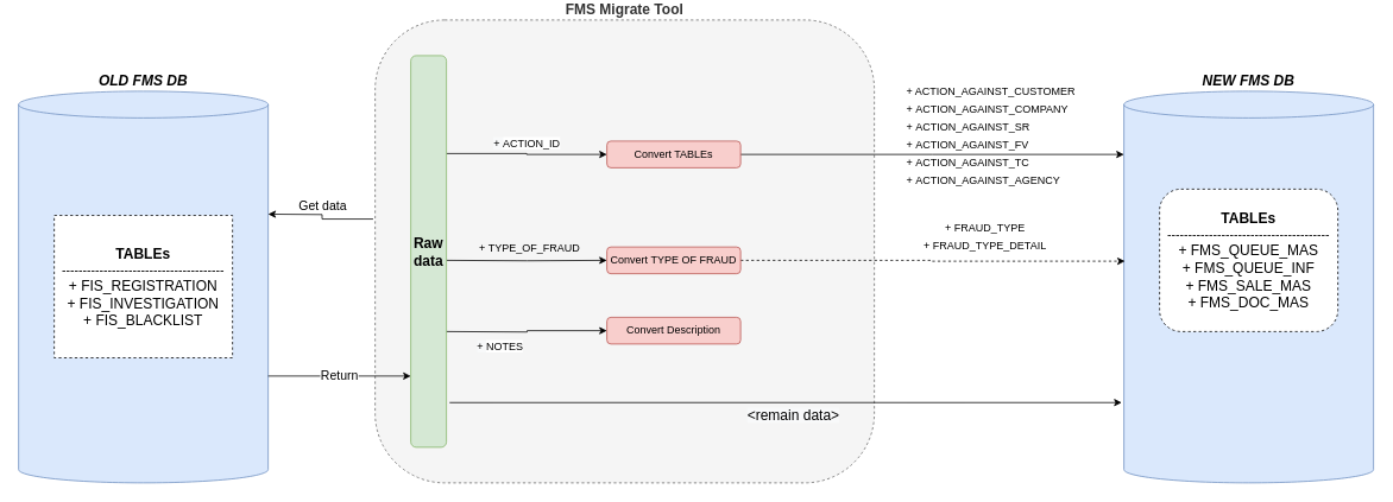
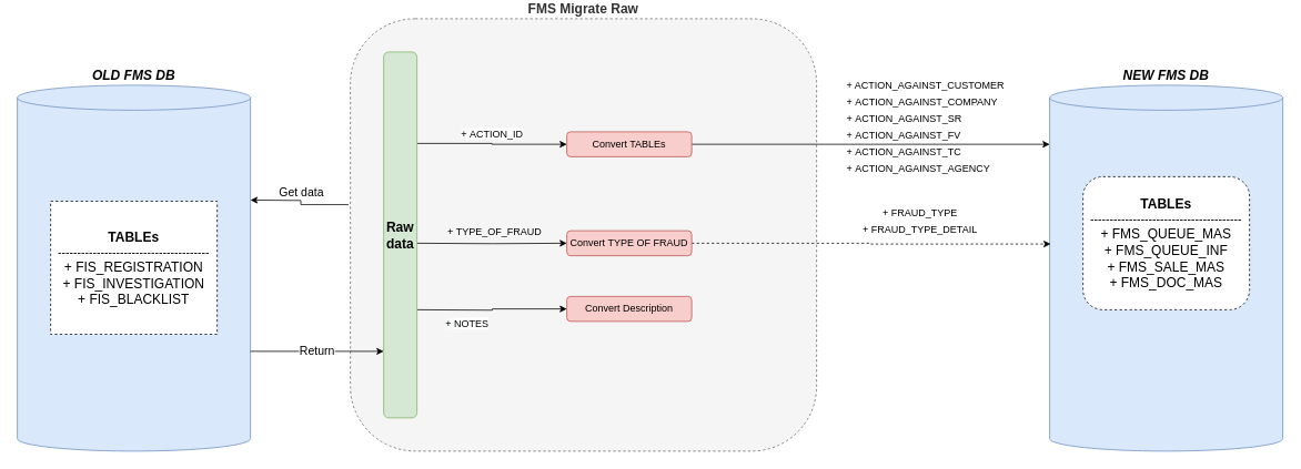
  <mxCell id="0" />
  <mxCell id="1" parent="0" />
- <mxCell id="2" value="&lt;font style=&quot;font-size: 16px&quot;&gt;&lt;b&gt;FMS Migrate Tool&lt;br&gt;&lt;/b&gt;&lt;/font&gt;" style="rounded=1;whiteSpace=wrap;html=1;labelPosition=center;verticalLabelPosition=top;align=center;verticalAlign=bottom;dashed=1;fillColor=#f5f5f5;fontColor=#333333;strokeColor=#666666;labelBackgroundColor=none;" parent="1" vertex="1"><mxGeometry x="420" y="20" width="560" height="520" as="geometry" /></mxCell>
+ <mxCell id="2" value="&lt;font style=&quot;font-size: 16px&quot;&gt;&lt;b&gt;FMS Migrate Raw&lt;br&gt;&lt;/b&gt;&lt;/font&gt;" style="rounded=1;whiteSpace=wrap;html=1;labelPosition=center;verticalLabelPosition=top;align=center;verticalAlign=bottom;dashed=1;fillColor=#f5f5f5;fontColor=#333333;strokeColor=#666666;labelBackgroundColor=none;" parent="1" vertex="1"><mxGeometry x="420" y="20" width="560" height="520" as="geometry" /></mxCell>
  <mxCell id="3" value="&lt;b&gt;&lt;i&gt;OLD FMS DB&lt;/i&gt;&lt;/b&gt;" style="shape=cylinder3;whiteSpace=wrap;html=1;boundedLbl=1;backgroundOutline=1;size=15;rounded=0;fillColor=#dae8fc;strokeColor=#6c8ebf;fontSize=16;labelPosition=center;verticalLabelPosition=top;align=center;verticalAlign=bottom;" parent="1" vertex="1"><mxGeometry x="20" y="100" width="280" height="440" as="geometry" /></mxCell>
  <mxCell id="4" value="&lt;b&gt;&lt;i&gt;NEW FMS DB&lt;/i&gt;&lt;/b&gt;" style="shape=cylinder3;whiteSpace=wrap;html=1;boundedLbl=1;backgroundOutline=1;size=15;rounded=0;fillColor=#dae8fc;strokeColor=#6c8ebf;fontSize=16;labelPosition=center;verticalLabelPosition=top;align=center;verticalAlign=bottom;" parent="1" vertex="1"><mxGeometry x="1260" y="100" width="280" height="440" as="geometry" /></mxCell>
  <mxCell id="5" value="Get data" style="edgeStyle=orthogonalEdgeStyle;rounded=0;orthogonalLoop=1;jettySize=auto;html=1;entryX=1;entryY=0.223;entryDx=0;entryDy=0;entryPerimeter=0;fontSize=14;labelPosition=center;verticalLabelPosition=top;align=center;verticalAlign=bottom;exitX=-0.004;exitY=0.43;exitDx=0;exitDy=0;exitPerimeter=0;" edge="1" parent="1" source="2"><mxGeometry relative="1" as="geometry"><mxPoint x="410" y="238" as="sourcePoint" /><mxPoint x="300" y="238.12" as="targetPoint" /><Array as="points" /></mxGeometry></mxCell>
  <mxCell id="6" value="&#10;&#10;&lt;span style=&quot;color: rgb(0, 0, 0); font-style: normal; font-weight: 400; letter-spacing: normal; text-align: left; text-indent: 0px; text-transform: none; word-spacing: 0px; background-color: rgb(248, 249, 250); font-family: helvetica; font-size: 12px;&quot;&gt;+&amp;nbsp;&lt;/span&gt;&lt;span style=&quot;color: rgb(0, 0, 0); font-style: normal; font-weight: 400; letter-spacing: normal; text-indent: 0px; text-transform: none; word-spacing: 0px; text-align: center; font-family: helvetica; font-size: 12px; background-color: rgb(255, 255, 255); display: inline; float: none;&quot;&gt;ACTION_ID&lt;/span&gt;&#10;&#10;" style="edgeStyle=orthogonalEdgeStyle;rounded=0;orthogonalLoop=1;jettySize=auto;html=1;exitX=0;exitY=0.75;exitDx=0;exitDy=0;fontSize=14;shadow=0;sketch=0;labelBackgroundColor=none;labelPosition=center;verticalLabelPosition=top;align=center;verticalAlign=bottom;spacing=0;" edge="1" parent="1" source="9" target="12"><mxGeometry x="0.003" y="-29" relative="1" as="geometry"><mxPoint as="offset" /></mxGeometry></mxCell>
  <mxCell id="7" value="&#10;&#10;&lt;span style=&quot;color: rgb(0, 0, 0); font-family: helvetica; font-size: 12px; font-style: normal; font-weight: 400; letter-spacing: normal; text-align: left; text-indent: 0px; text-transform: none; word-spacing: 0px; display: inline; float: none;&quot;&gt;+&amp;nbsp;TYPE_OF_FRAUD&lt;/span&gt;&#10;&#10;" style="edgeStyle=orthogonalEdgeStyle;rounded=0;sketch=0;orthogonalLoop=1;jettySize=auto;html=1;shadow=0;labelBackgroundColor=none;fontSize=14;labelPosition=center;verticalLabelPosition=top;align=center;verticalAlign=bottom;" edge="1" parent="1" target="14"><mxGeometry x="0.03" y="-30" relative="1" as="geometry"><mxPoint x="500" y="290" as="sourcePoint" /><mxPoint x="1" as="offset" /></mxGeometry></mxCell>
  <mxCell id="8" value="&#10;&#10;&lt;span style=&quot;color: rgb(0, 0, 0); font-family: helvetica; font-size: 12px; font-style: normal; font-weight: 400; letter-spacing: normal; text-align: left; text-indent: 0px; text-transform: none; word-spacing: 0px; background-color: rgb(248, 249, 250);&quot;&gt;+&amp;nbsp;&lt;/span&gt;&lt;span style=&quot;color: rgb(0, 0, 0); font-family: helvetica; font-size: 12px; font-style: normal; font-weight: 400; letter-spacing: normal; text-align: left; text-indent: 0px; text-transform: none; word-spacing: 0px; background-color: rgb(255, 255, 255); display: inline; float: none;&quot;&gt;NOTES&lt;/span&gt;&#10;&#10;" style="edgeStyle=orthogonalEdgeStyle;rounded=0;sketch=0;orthogonalLoop=1;jettySize=auto;html=1;exitX=0;exitY=0.25;exitDx=0;exitDy=0;shadow=0;labelBackgroundColor=none;fontSize=14;entryX=0;entryY=0.5;entryDx=0;entryDy=0;labelPosition=center;verticalLabelPosition=top;align=center;verticalAlign=bottom;" edge="1" parent="1" target="15"><mxGeometry x="-0.003" y="-30" relative="1" as="geometry"><mxPoint x="500" y="370" as="sourcePoint" /><mxPoint x="720" y="570" as="targetPoint" /><mxPoint x="-30" y="30" as="offset" /></mxGeometry></mxCell>
  <mxCell id="9" value="&lt;font style=&quot;font-size: 16px&quot;&gt;&lt;b&gt;Raw data&lt;br&gt;&lt;/b&gt;&lt;/font&gt;" style="rounded=1;whiteSpace=wrap;html=1;fillColor=#d5e8d4;strokeColor=#82b366;labelPosition=center;verticalLabelPosition=middle;align=center;verticalAlign=middle;direction=west;" vertex="1" parent="1"><mxGeometry x="460" y="60" width="40" height="440" as="geometry" /></mxCell>
  <mxCell id="10" value="Return" style="edgeStyle=orthogonalEdgeStyle;rounded=0;orthogonalLoop=1;jettySize=auto;html=1;fontSize=14;" edge="1" parent="1"><mxGeometry relative="1" as="geometry"><mxPoint x="300" y="420" as="sourcePoint" /><mxPoint x="460" y="420" as="targetPoint" /></mxGeometry></mxCell>
  <mxCell id="11" value="&lt;table border=&quot;0&quot; cellpadding=&quot;0&quot; cellspacing=&quot;0&quot; width=&quot;203&quot; style=&quot;font-family: &amp;#34;helvetica&amp;#34; ; text-align: left ; border-collapse: collapse ; width: 152pt ; font-size: 12px&quot;&gt;&lt;tbody&gt;&lt;tr style=&quot;height: 15pt&quot;&gt;&lt;td height=&quot;20&quot; width=&quot;203&quot; style=&quot;height: 15pt ; width: 152pt&quot;&gt;+ ACTION_AGAINST_CUSTOMER&lt;/td&gt;&lt;/tr&gt;&lt;tr style=&quot;height: 15pt&quot;&gt;&lt;td height=&quot;20&quot; style=&quot;height: 15pt&quot;&gt;+&amp;nbsp;ACTION_AGAINST_COMPANY&lt;/td&gt;&lt;/tr&gt;&lt;tr style=&quot;height: 15pt&quot;&gt;&lt;td height=&quot;20&quot; style=&quot;height: 15pt&quot;&gt;+&amp;nbsp;ACTION_AGAINST_SR&lt;/td&gt;&lt;/tr&gt;&lt;tr style=&quot;height: 15pt&quot;&gt;&lt;td height=&quot;20&quot; style=&quot;height: 15pt&quot;&gt;+&amp;nbsp;ACTION_AGAINST_FV&lt;/td&gt;&lt;/tr&gt;&lt;tr style=&quot;height: 15pt&quot;&gt;&lt;td height=&quot;20&quot; style=&quot;height: 15pt&quot;&gt;+&amp;nbsp;ACTION_AGAINST_TC&lt;/td&gt;&lt;/tr&gt;&lt;tr style=&quot;height: 15pt&quot;&gt;&lt;td height=&quot;20&quot; style=&quot;height: 15pt&quot;&gt;+&amp;nbsp;ACTION_AGAINST_AGENCY&lt;/td&gt;&lt;/tr&gt;&lt;/tbody&gt;&lt;/table&gt;" style="edgeStyle=orthogonalEdgeStyle;rounded=0;sketch=0;orthogonalLoop=1;jettySize=auto;html=1;shadow=0;labelBackgroundColor=none;fontSize=14;labelPosition=center;verticalLabelPosition=top;align=center;verticalAlign=bottom;spacing=0;" edge="1" parent="1" source="12"><mxGeometry x="0.333" y="-39" relative="1" as="geometry"><mxPoint x="1260" y="171" as="targetPoint" /><mxPoint as="offset" /></mxGeometry></mxCell>
  <mxCell id="12" value="Convert TABLEs" style="rounded=1;whiteSpace=wrap;html=1;fillColor=#f8cecc;strokeColor=#b85450;" vertex="1" parent="1"><mxGeometry x="680" y="156" width="150" height="30" as="geometry" /></mxCell>
  <mxCell id="13" value="&#10;&#10;&lt;table border=&quot;0&quot; cellpadding=&quot;0&quot; cellspacing=&quot;0&quot; width=&quot;203&quot; style=&quot;color: rgb(0, 0, 0); font-family: helvetica; font-size: 12px; font-style: normal; font-weight: 400; letter-spacing: normal; text-transform: none; word-spacing: 0px; border-collapse: collapse; width: 152pt;&quot;&gt;&lt;colgroup&gt;&lt;col width=&quot;203&quot; style=&quot;width: 152pt&quot;&gt;&lt;/colgroup&gt;&lt;tbody&gt;&lt;tr style=&quot;height: 15pt&quot;&gt;&lt;td height=&quot;20&quot; width=&quot;203&quot; style=&quot;height: 15pt ; width: 152pt&quot;&gt;+ FRAUD_TYPE&lt;/td&gt;&lt;/tr&gt;&lt;tr style=&quot;height: 15pt&quot;&gt;&lt;td height=&quot;20&quot; style=&quot;height: 15pt&quot;&gt;+&amp;nbsp;FRAUD_TYPE_DETAIL&lt;/td&gt;&lt;/tr&gt;&lt;/tbody&gt;&lt;/table&gt;&#10;&#10;" style="edgeStyle=orthogonalEdgeStyle;rounded=0;sketch=0;orthogonalLoop=1;jettySize=auto;html=1;shadow=0;labelBackgroundColor=none;fontSize=14;verticalAlign=bottom;align=center;entryX=0.004;entryY=0.434;entryDx=0;entryDy=0;entryPerimeter=0;labelPosition=center;verticalLabelPosition=top;dashed=1;" edge="1" parent="1" source="14" target="4"><mxGeometry x="0.271" y="-29" relative="1" as="geometry"><mxPoint x="1220" y="290" as="targetPoint" /><mxPoint as="offset" /></mxGeometry></mxCell>
  <mxCell id="14" value="Convert TYPE OF FRAUD" style="rounded=1;whiteSpace=wrap;html=1;fillColor=#f8cecc;strokeColor=#b85450;" vertex="1" parent="1"><mxGeometry x="680" y="275" width="150" height="30" as="geometry" /></mxCell>
  <mxCell id="15" value="Convert Description" style="rounded=1;whiteSpace=wrap;html=1;fillColor=#f8cecc;strokeColor=#b85450;" vertex="1" parent="1"><mxGeometry x="680" y="354" width="150" height="30" as="geometry" /></mxCell>
  <mxCell id="16" value="&lt;div&gt;&lt;b style=&quot;font-size: 16px&quot;&gt;TABLEs&lt;/b&gt;&lt;/div&gt;&lt;div&gt;---------------------------------------&lt;/div&gt;&lt;span style=&quot;font-size: 16px&quot;&gt;+&amp;nbsp;FIS_REGISTRATION&lt;/span&gt;&lt;br style=&quot;font-size: 16px&quot;&gt;&lt;span style=&quot;font-size: 16px&quot;&gt;+&amp;nbsp;FIS_INVESTIGATION&lt;/span&gt;&lt;br style=&quot;font-size: 16px&quot;&gt;&lt;span style=&quot;font-size: 16px&quot;&gt;+ FIS_BLACKLIST&lt;/span&gt;" style="whiteSpace=wrap;html=1;labelBackgroundColor=none;fontSize=14;gradientColor=none;verticalAlign=middle;align=center;dashed=1;rounded=0;" vertex="1" parent="1"><mxGeometry x="60" y="239.5" width="200" height="160" as="geometry" /></mxCell>
- <mxCell id="17" value="&#10;&#10;&lt;span style=&quot;color: rgb(0, 0, 0); font-family: helvetica; font-size: 16px; font-style: normal; font-weight: 400; letter-spacing: normal; text-align: center; text-indent: 0px; text-transform: none; word-spacing: 0px; background-color: rgb(248, 249, 250); display: inline; float: none;&quot;&gt;&amp;lt;remain data&amp;gt;&lt;/span&gt;&#10;&#10;" style="edgeStyle=orthogonalEdgeStyle;rounded=0;sketch=0;orthogonalLoop=1;jettySize=auto;html=1;exitX=-0.087;exitY=0.114;exitDx=0;exitDy=0;entryX=-0.009;entryY=0.795;entryDx=0;entryDy=0;entryPerimeter=0;shadow=0;labelBackgroundColor=none;fontSize=16;align=center;verticalAlign=top;labelPosition=center;verticalLabelPosition=bottom;exitPerimeter=0;" edge="1" parent="1" source="9" target="4"><mxGeometry x="0.027" y="40" relative="1" as="geometry"><mxPoint x="-1" as="offset" /></mxGeometry></mxCell>
  <mxCell id="18" value="&lt;div&gt;&lt;b style=&quot;font-size: 16px&quot;&gt;TABLEs&lt;/b&gt;&lt;/div&gt;&lt;div&gt;---------------------------------------&lt;/div&gt;&lt;span style=&quot;font-size: 16px&quot;&gt;+ FMS_QUEUE_MAS&lt;/span&gt;&lt;br style=&quot;font-size: 16px&quot;&gt;&lt;span style=&quot;font-size: 16px&quot;&gt;+ FMS_QUEUE_INF&lt;/span&gt;&lt;br style=&quot;font-size: 16px&quot;&gt;&lt;span style=&quot;font-size: 16px&quot;&gt;+ FMS_SALE_MAS&lt;/span&gt;&lt;br style=&quot;font-size: 16px&quot;&gt;&lt;span style=&quot;font-size: 16px&quot;&gt;+ FMS_DOC_MAS&lt;/span&gt;" style="rounded=1;whiteSpace=wrap;html=1;labelBackgroundColor=none;fontSize=14;gradientColor=none;verticalAlign=middle;align=center;dashed=1;" vertex="1" parent="1"><mxGeometry x="1300" y="210" width="200" height="160" as="geometry" /></mxCell>
